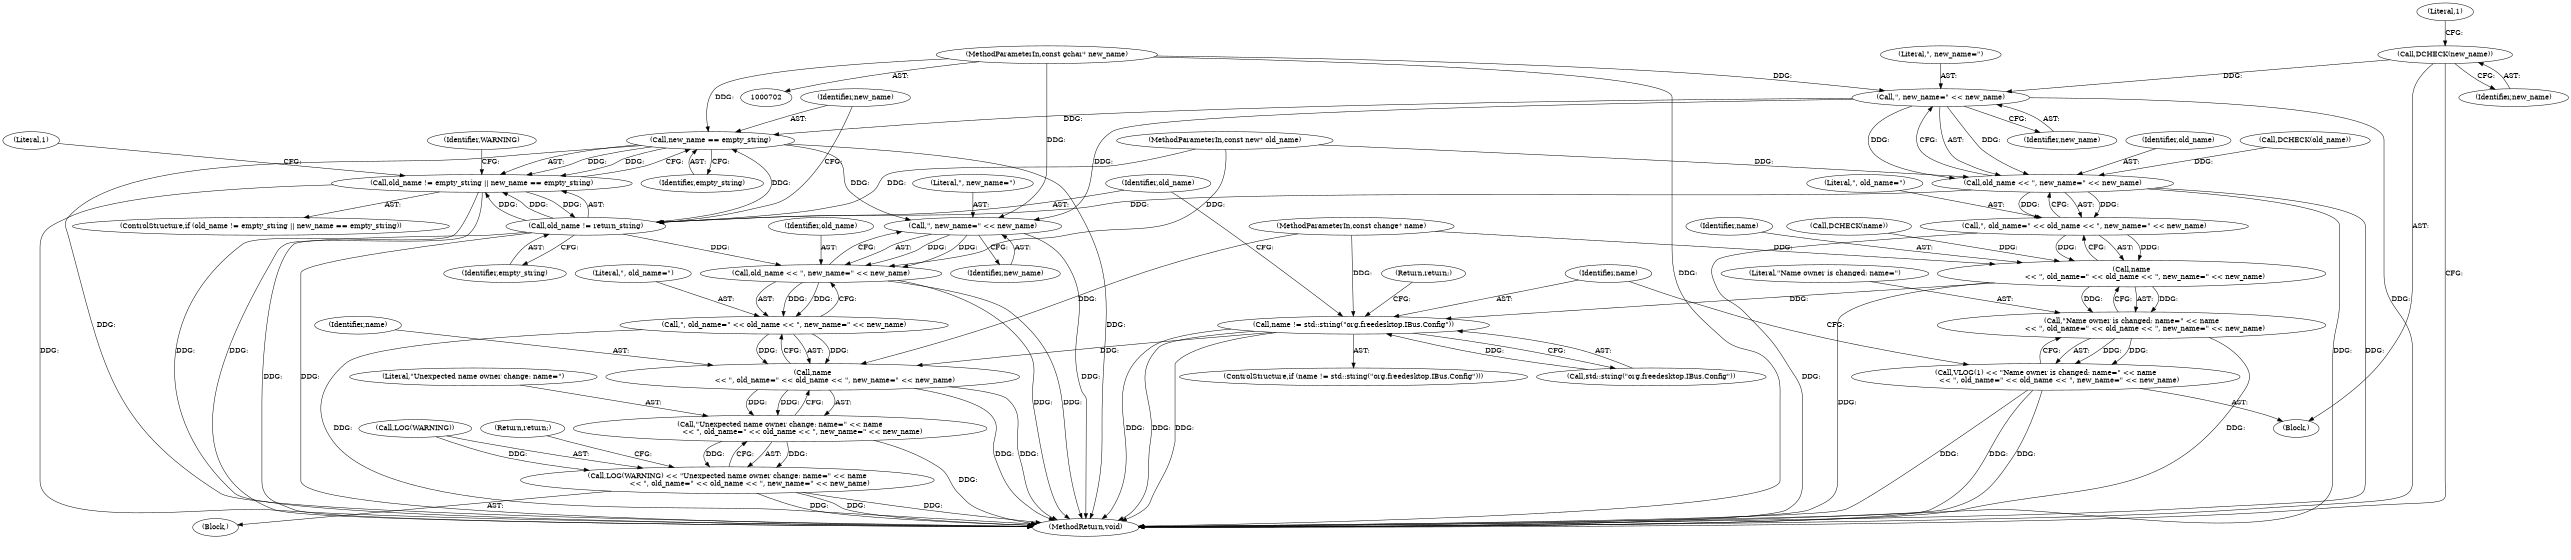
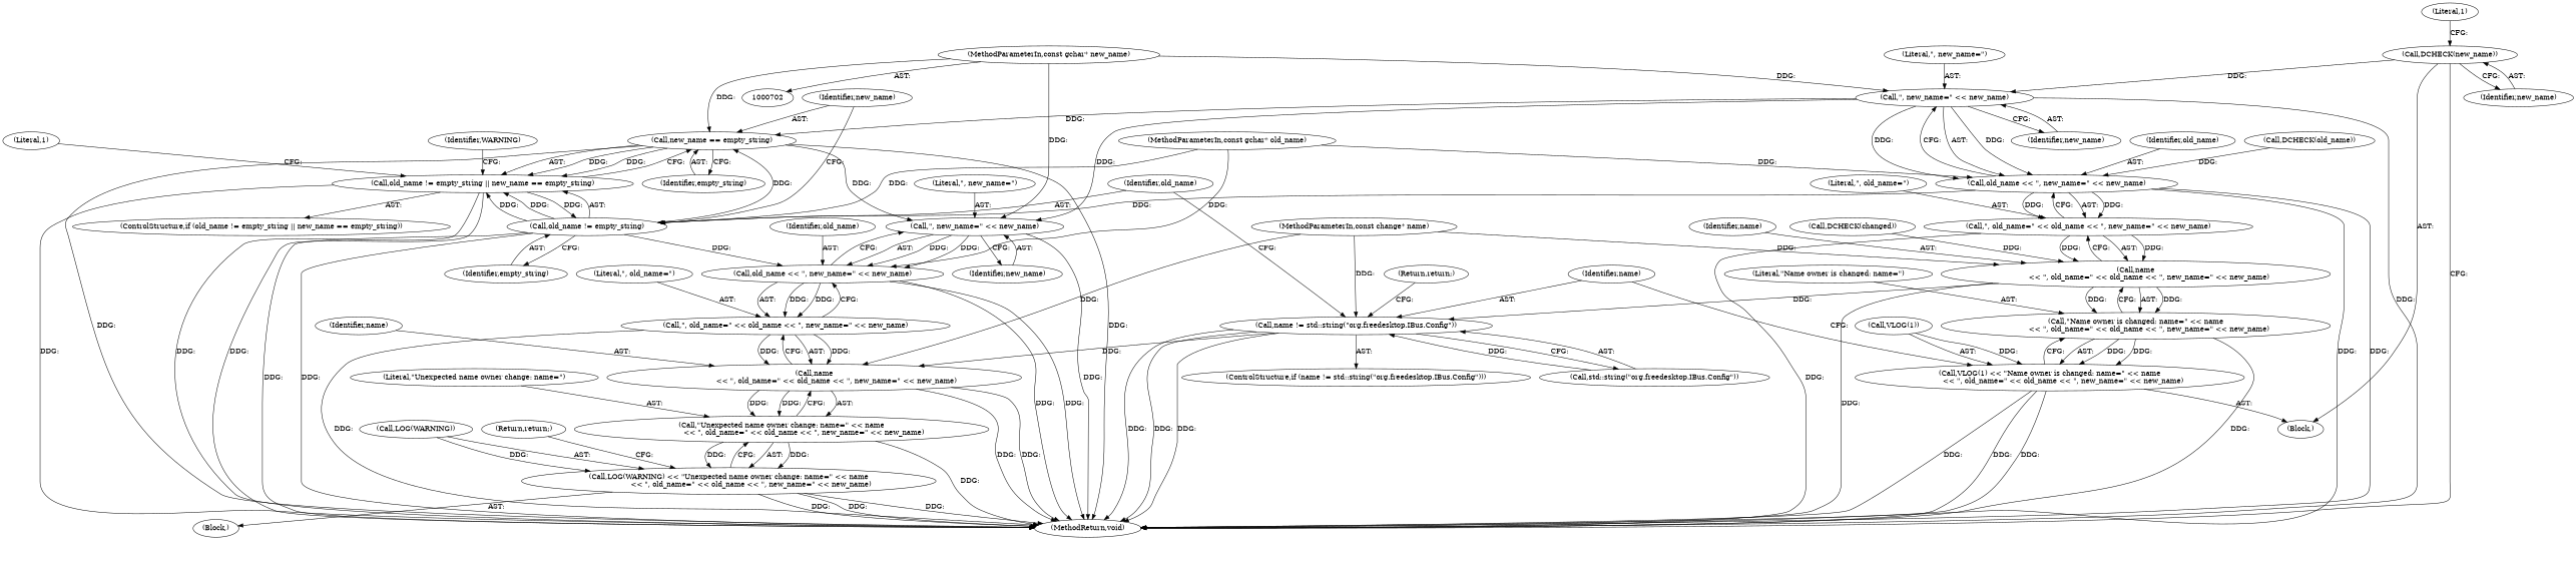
  digraph {
    n1 [label="(Call,DCHECK(new_name))"]
    n2 [label="(Call,\", new_name=\" << new_name)"]
    n3 [label="(MethodReturn,void)"]
    n4 [label="(Identifier,new_name)"]
    n5 [label="(Block,)"]
    n6 [label="(Call,new_name == empty_string)"]
    n7 [label="(Call,\", new_name=\" << new_name)"]
    n8 [label="(Call,old_name << \", new_name=\" << new_name)"]
    n9 [label="(Identifier,new_name)"]
    n10 [label="(MethodParameterIn,const gchar* new_name)"]
    n11 [label=1000702]
    n12 [label="(Call,old_name != empty_string || new_name == empty_string)"]
    n13 [label="(Identifier,empty_string)"]
    n14 [label="(Call,old_name << \", new_name=\" << new_name)"]
    n15 [label="(Identifier,new_name)"]
    n16 [label="(Call,\", old_name=\" << old_name << \", new_name=\" << new_name)"]
-   n17 [label="(Call,old_name != return_string)"]
+   n17 [label="(Call,old_name != empty_string)"]
    n18 [label="(Call,name\n            << \", old_name=\" << old_name << \", new_name=\" << new_name)"]
    n19 [label="(Identifier,empty_string)"]
    n20 [label="(Call,\"Name owner is changed: name=\" << name\n            << \", old_name=\" << old_name << \", new_name=\" << new_name)"]
    n21 [label="(Call,name != std::string(\"org.freedesktop.IBus.Config\"))"]
    n22 [label="(Call,VLOG(1) << \"Name owner is changed: name=\" << name\n            << \", old_name=\" << old_name << \", new_name=\" << new_name)"]
    n23 [label="(Call,name\n                    << \", old_name=\" << old_name << \", new_name=\" << new_name)"]
    n24 [label="(ControlStructure,if (name != std::string(\"org.freedesktop.IBus.Config\")))"]
    n25 [label="(Call,std::string(\"org.freedesktop.IBus.Config\"))"]
    n26 [label="(Call,\"Unexpected name owner change: name=\" << name\n                    << \", old_name=\" << old_name << \", new_name=\" << new_name)"]
    n27 [label="(Call,\", old_name=\" << old_name << \", new_name=\" << new_name)"]
    n28 [label="(Call,LOG(WARNING) << \"Unexpected name owner change: name=\" << name\n                    << \", old_name=\" << old_name << \", new_name=\" << new_name)"]
    n29 [label="(Block,)"]
    n30 [label="(ControlStructure,if (old_name != empty_string || new_name == empty_string))"]
    n31 [label="(Call,LOG(WARNING))"]
    n32 [label="(Literal,\", old_name=\")"]
    n33 [label="(Identifier,old_name)"]
    n34 [label="(Literal,1)"]
    n35 [label="(Literal,\", new_name=\")"]
    n36 [label="(Literal,\"Name owner is changed: name=\")"]
    n37 [label="(Identifier,WARNING)"]
-   n38 [label="(Call,DCHECK(name))"]
+   n38 [label="(Call,DCHECK(changed))"]
    n39 [label="(Identifier,name)"]
    n40 [label="(Call,DCHECK(old_name))"]
+   n41 [label="(Call,VLOG(1))"]
    n42 [label="(Literal,\"Unexpected name owner change: name=\")"]
    n43 [label="(Literal,1)"]
    n44 [label="(Literal,\", old_name=\")"]
    n45 [label="(Identifier,new_name)"]
    n46 [label="(Identifier,old_name)"]
-   n47 [label="(MethodParameterIn,const new* old_name)"]
+   n47 [label="(MethodParameterIn,const gchar* old_name)"]
    n48 [label="(MethodParameterIn,const change* name)"]
    n49 [label="(Identifier,name)"]
    n50 [label="(Return,return;)"]
    n51 [label="(Literal,\", new_name=\")"]
    n52 [label="(Identifier,old_name)"]
    n53 [label="(Identifier,name)"]
    n54 [label="(Return,return;)"]
    n1 -> n2 [label="DDG: "]
    n1 -> n3 [label="CFG: "]
    n1 -> n4 [label="CFG: "]
    n1 -> n5 [label="AST: "]
    n2 -> n3 [label="DDG: "]
    n2 -> n6 [label="DDG: "]
    n2 -> n7 [label="DDG: "]
    n2 -> n8 [label="AST: "]
    n2 -> n8 [label="DDG: "]
    n2 -> n8 [label="DDG: "]
    n2 -> n9 [label="CFG: "]
    n4 -> n1 [label="AST: "]
    n6 -> n3 [label="DDG: "]
    n6 -> n3 [label="DDG: "]
    n6 -> n7 [label="DDG: "]
    n6 -> n12 [label="AST: "]
    n6 -> n12 [label="DDG: "]
    n6 -> n12 [label="DDG: "]
    n6 -> n13 [label="CFG: "]
    n7 -> n3 [label="DDG: "]
    n7 -> n14 [label="AST: "]
    n7 -> n14 [label="DDG: "]
    n7 -> n14 [label="DDG: "]
    n7 -> n15 [label="CFG: "]
    n8 -> n2 [label="CFG: "]
    n8 -> n3 [label="DDG: "]
    n8 -> n3 [label="DDG: "]
    n8 -> n16 [label="AST: "]
    n8 -> n16 [label="DDG: "]
    n8 -> n16 [label="DDG: "]
    n8 -> n17 [label="DDG: "]
    n9 -> n2 [label="AST: "]
    n10 -> n2 [label="DDG: "]
-   n10 -> n3 [label="DDG: "]
    n10 -> n6 [label="DDG: "]
    n10 -> n7 [label="DDG: "]
    n10 -> n11 [label="AST: "]
    n12 -> n3 [label="DDG: "]
    n12 -> n3 [label="DDG: "]
    n12 -> n3 [label="DDG: "]
    n12 -> n6 [label="CFG: "]
    n12 -> n17 [label="DDG: "]
    n12 -> n30 [label="AST: "]
    n13 -> n6 [label="AST: "]
    n14 -> n3 [label="DDG: "]
    n14 -> n3 [label="DDG: "]
    n14 -> n7 [label="CFG: "]
    n14 -> n27 [label="AST: "]
    n14 -> n27 [label="DDG: "]
    n14 -> n27 [label="DDG: "]
    n15 -> n7 [label="AST: "]
    n16 -> n3 [label="DDG: "]
    n16 -> n8 [label="CFG: "]
    n16 -> n18 [label="AST: "]
    n16 -> n18 [label="DDG: "]
    n16 -> n18 [label="DDG: "]
    n17 -> n3 [label="DDG: "]
    n17 -> n3 [label="DDG: "]
    n17 -> n6 [label="DDG: "]
    n17 -> n12 [label="AST: "]
    n17 -> n12 [label="DDG: "]
    n17 -> n12 [label="DDG: "]
    n17 -> n14 [label="DDG: "]
    n17 -> n19 [label="CFG: "]
    n18 -> n3 [label="DDG: "]
    n18 -> n16 [label="CFG: "]
    n18 -> n20 [label="AST: "]
    n18 -> n20 [label="DDG: "]
    n18 -> n20 [label="DDG: "]
    n18 -> n21 [label="DDG: "]
    n19 -> n17 [label="AST: "]
    n20 -> n3 [label="DDG: "]
    n20 -> n18 [label="CFG: "]
    n20 -> n22 [label="AST: "]
    n20 -> n22 [label="DDG: "]
    n20 -> n22 [label="DDG: "]
    n21 -> n3 [label="DDG: "]
    n21 -> n3 [label="DDG: "]
    n21 -> n3 [label="DDG: "]
    n21 -> n23 [label="DDG: "]
    n21 -> n24 [label="AST: "]
    n21 -> n25 [label="CFG: "]
    n22 -> n3 [label="DDG: "]
    n22 -> n3 [label="DDG: "]
    n22 -> n3 [label="DDG: "]
    n22 -> n5 [label="AST: "]
    n22 -> n20 [label="CFG: "]
    n23 -> n3 [label="DDG: "]
    n23 -> n3 [label="DDG: "]
    n23 -> n26 [label="AST: "]
    n23 -> n26 [label="DDG: "]
    n23 -> n26 [label="DDG: "]
    n23 -> n27 [label="CFG: "]
    n25 -> n21 [label="AST: "]
    n25 -> n21 [label="DDG: "]
    n26 -> n3 [label="DDG: "]
    n26 -> n23 [label="CFG: "]
    n26 -> n28 [label="AST: "]
    n26 -> n28 [label="DDG: "]
    n26 -> n28 [label="DDG: "]
    n27 -> n3 [label="DDG: "]
    n27 -> n14 [label="CFG: "]
    n27 -> n23 [label="AST: "]
    n27 -> n23 [label="DDG: "]
    n27 -> n23 [label="DDG: "]
    n28 -> n3 [label="DDG: "]
    n28 -> n3 [label="DDG: "]
    n28 -> n3 [label="DDG: "]
    n28 -> n26 [label="CFG: "]
    n28 -> n29 [label="AST: "]
    n31 -> n28 [label="AST: "]
    n31 -> n28 [label="DDG: "]
    n32 -> n16 [label="AST: "]
    n33 -> n17 [label="AST: "]
    n33 -> n21 [label="CFG: "]
    n34 -> n1 [label="CFG: "]
    n35 -> n2 [label="AST: "]
    n36 -> n20 [label="AST: "]
    n37 -> n12 [label="CFG: "]
    n38 -> n18 [label="DDG: "]
    n39 -> n23 [label="AST: "]
    n40 -> n8 [label="DDG: "]
+   n41 -> n22 [label="AST: "]
+   n41 -> n22 [label="DDG: "]
    n42 -> n26 [label="AST: "]
    n43 -> n12 [label="CFG: "]
    n44 -> n27 [label="AST: "]
    n45 -> n6 [label="AST: "]
    n45 -> n17 [label="CFG: "]
    n46 -> n14 [label="AST: "]
    n47 -> n8 [label="DDG: "]
    n47 -> n14 [label="DDG: "]
    n47 -> n17 [label="DDG: "]
    n48 -> n18 [label="DDG: "]
    n48 -> n21 [label="DDG: "]
    n48 -> n23 [label="DDG: "]
    n49 -> n21 [label="AST: "]
    n49 -> n22 [label="CFG: "]
    n50 -> n21 [label="CFG: "]
    n51 -> n7 [label="AST: "]
    n52 -> n8 [label="AST: "]
    n53 -> n18 [label="AST: "]
    n54 -> n28 [label="CFG: "]
  }
